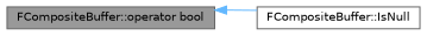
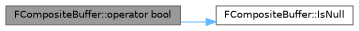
  digraph {
    rankdir=LR
    node [fontname=Helvetica fontsize=10 shape=box style=filled]
    n1 [color=gray40 fillcolor=grey60 fontcolor=black height=0.2 label="FCompositeBuffer::operator bool" width=0.4]
    n2 [color=grey40 fillcolor=white height=0.2 label="FCompositeBuffer::IsNull" width=0.4]
-   n2 -> n1 [color=steelblue1 fontname=Helvetica fontsize=10 labelfontname=Helvetica labelfontsize=10 style=solid]
+   n1 -> n2 [color=steelblue1 fontname=Helvetica fontsize=10 labelfontname=Helvetica labelfontsize=10 style=solid]
  }
